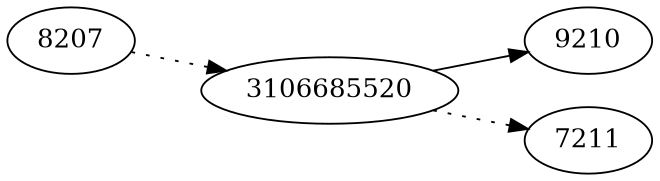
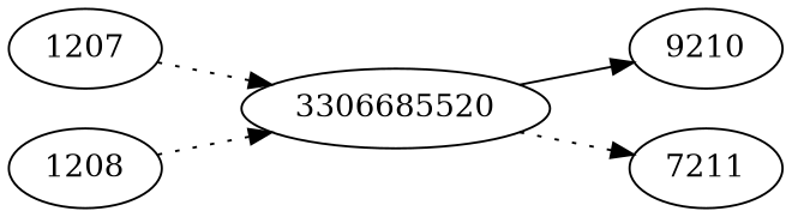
  strict digraph {
    rankdir=LR
    edge [style=dotted]
    n1 [label=9210]
-   3306685520 [label=3106685520]
+   3306685520
    n3 [label=7211]
-   1207 [label=8207]
+   1207
+   1208
    3306685520 -> n1 [style=solid]
    3306685520 -> n3
    1207 -> 3306685520
+   1208 -> 3306685520
  }
